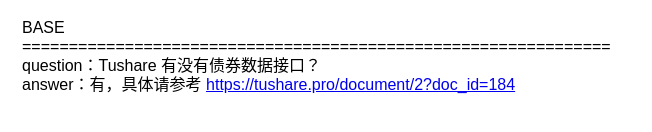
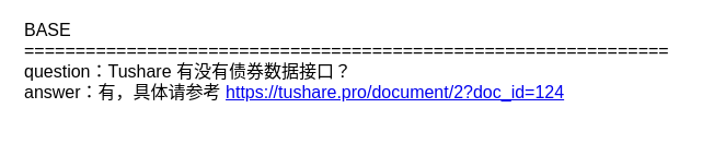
  <mxCell id="0" />
  <mxCell id="1" parent="0" />
- <mxCell id="2" value="&lt;font style=&quot;font-size: 16px&quot;&gt;BASE&amp;nbsp;&lt;br&gt;===============================================================&lt;br&gt;question：Tushare 有没有债券数据接口？&lt;br&gt;answer：有，具体请参考&amp;nbsp;&lt;a href=&quot;https://tushare.pro/document/2?doc_id=184&quot;&gt;https://tushare.pro/document/2?doc_id=184&lt;/a&gt;&lt;br&gt;&amp;nbsp;&lt;/font&gt;" style="text;html=1;strokeColor=none;fillColor=none;align=left;verticalAlign=middle;whiteSpace=wrap;rounded=0;" vertex="1" parent="1"><mxGeometry x="20" y="20" width="610" height="90" as="geometry" /></mxCell>
+ <mxCell id="2" value="&lt;font style=&quot;font-size: 16px&quot;&gt;BASE&amp;nbsp;&lt;br&gt;===============================================================&lt;br&gt;question：Tushare 有没有债券数据接口？&lt;br&gt;answer：有，具体请参考&amp;nbsp;&lt;a href=&quot;https://tushare.pro/document/2?doc_id=184&quot;&gt;https://tushare.pro/document/2?doc_id=124&lt;/a&gt;&lt;br&gt;&amp;nbsp;&lt;/font&gt;" style="text;html=1;strokeColor=none;fillColor=none;align=left;verticalAlign=middle;whiteSpace=wrap;rounded=0;" vertex="1" parent="1"><mxGeometry x="20" y="20" width="610" height="90" as="geometry" /></mxCell>
